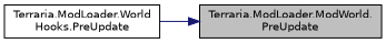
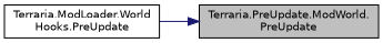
  digraph {
    rankdir=RL
    node [color=black fontname=Helvetica fontsize=10 shape=record style=filled]
-   n1 [fillcolor=grey75 fontcolor=black height=0.2 label="Terraria.ModLoader.ModWorld.\lPreUpdate" width=0.4]
+   n1 [fillcolor=grey75 fontcolor=black height=0.2 label="Terraria.PreUpdate.ModWorld.\lPreUpdate" width=0.4]
    n2 [fillcolor=white height=0.2 label="Terraria.ModLoader.World\lHooks.PreUpdate" width=0.4]
    n1 -> n2 [color=midnightblue dir=back fontname=Helvetica fontsize=10 labelfontname=Helvetica labelfontsize=10 style=solid]
  }
